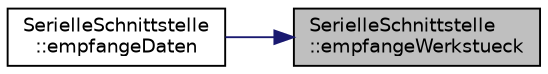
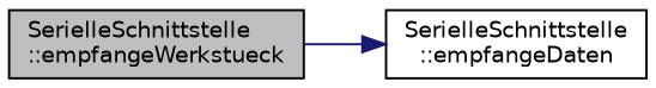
  digraph {
    rankdir=LR
    node [color=black fontname=Helvetica fontsize=10 shape=record style=filled]
    n1 [fillcolor=grey75 fontcolor=black height=0.2 label="SerielleSchnittstelle\l::empfangeWerkstueck" width=0.4]
    n2 [fillcolor=white height=0.2 label="SerielleSchnittstelle\l::empfangeDaten" width=0.4]
-   n2 -> n1 [color=midnightblue fontname=Helvetica fontsize=10 labelfontname=Helvetica labelfontsize=10 style=solid]
+   n1 -> n2 [color=midnightblue fontname=Helvetica fontsize=10 labelfontname=Helvetica labelfontsize=10 style=solid]
  }
